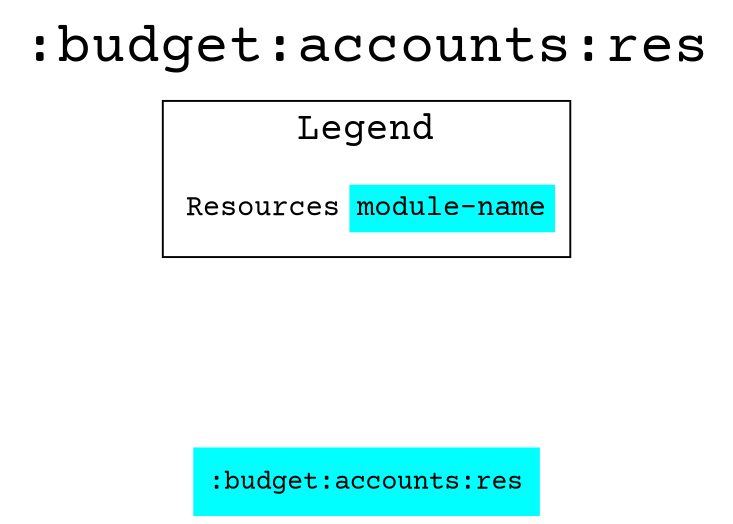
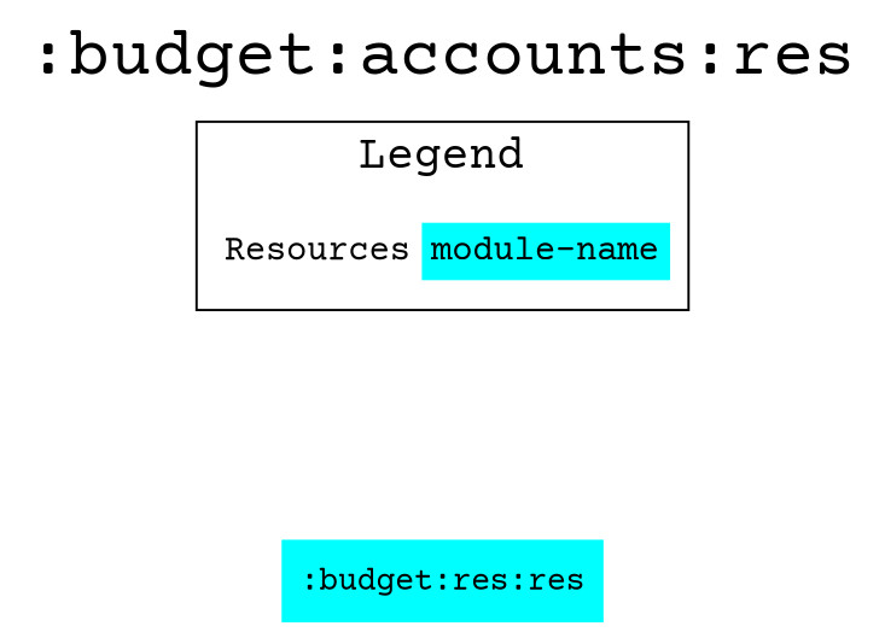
  digraph {
    fontsize=30
    label=":budget:accounts:res"
    labelloc=t
    rankdir=TB
    ranksep=1.5
    fontname="Courier Prime"
    node [shape=none style=filled fontname="Courier Prime"]
-   ":budget:accounts:res" [fillcolor="#00FFFF" color=blue]
+   ":budget:accounts:res" [fillcolor="#00FFFF" color=blue label=":budget:res:res"]
    n2 [fillcolor="#FFFFFF" fontsize=15 label=< <TABLE BORDER="0" CELLBORDER="0" CELLSPACING="0" CELLPADDING="4"> <TR><TD>Resources</TD><TD BGCOLOR="#00FFFF">module-name</TD></TR> </TABLE> > margin=0]
    subgraph sub_1 {
      rank=same
      ":budget:accounts:res"
    }
    subgraph cluster_2 {
      fontsize=20
      label=Legend
      n2
    }
    n2 -> ":budget:accounts:res" [dir=forward style=invis fontname="Courier Prime"]
  }
